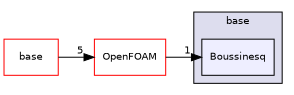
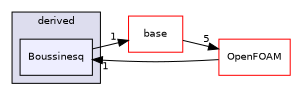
  digraph {
    compound=true
    rankdir=LR
    node [fontname=Helvetica fontsize=10 shape=box color=red]
    edge [headlabel=1 labeldistance=1.5 labelfontname=Helvetica labelfontsize=10]
    n1 [fillcolor="#eeeeff" label=Boussinesq pencolor=black style=filled color=""]
    n2 [label=base]
    n3 [label=OpenFOAM]
    subgraph cluster_1 {
      bgcolor="#ddddee"
      fontname=Helvetica
      fontsize=10
-     label=base
+     label=derived
      pencolor=black
      n1
    }
+   n1 -> n2
    n2 -> n3 [headlabel=5]
    n3 -> n1
  }
